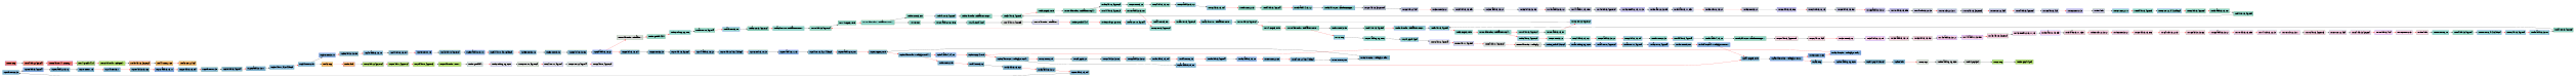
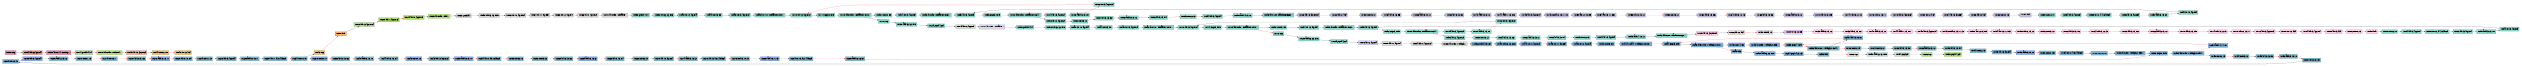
  digraph {
    rankdir=LR
    node [color=darkgreen fillcolor="/set312/5" shape=rectangle style=filled]
    edge [color=black]
    n1 [color=teal label="10204: movr2, r3"]
    n2 [color=blue label="10208: ldr r3, [sp,#4]"]
    n3 [color=teal label="1020c: add r2, r3, r2"]
    n4 [color=blue fillcolor="/set312/3" label="10160: lsl r3, r3, #6"]
    n5 [fillcolor="/set312/3" label="10164: rsb r3, r2, r3"]
    n6 [fillcolor="/set312/3" label="10168: lsl r3, r3, #2"]
    n7 [color=teal fillcolor="/set312/8" label="10180: str r2, [r3]"]
    n8 [color=teal fillcolor="/set312/8" label="10184: ldr r3, [pc,#8]"]
    n9 [color=blue fillcolor="/set312/8" label="10188: ldr r3, [r3]"]
    n10 [fillcolor="/set312/8" label="1012c: ldr r2, [r3]"]
    n11 [color=teal fillcolor="/set312/8" label="10130: movr3, r2"]
    n12 [color=blue fillcolor="/set312/8" label="10134: lsl r3, r3, #5"]
    n13 [label="101f4: movr3, r2"]
    n14 [color=teal label="101f8: lsl r3, r3, #2"]
    n15 [label="101fc: add r3, r3, r2"]
    n16 [color=blue fillcolor="/set312/1" label="100e0: movr2, r0"]
    n17 [color=teal fillcolor="/set312/1" label="100e4: ldr r3, [sp,#8]"]
    n18 [color=blue fillcolor="/set312/1" label="100e8: str r2, [r4,r3,lsl#2]"]
    n19 [color=blue fillcolor="/set312/4" label="10000: nop"]
    n20 [color=teal fillcolor="/set312/4" label="10004: ldr sp, [pc,#4]"]
    n21 [color=blue fillcolor="/set312/4" label="10008: bl10014< c_entry> "]
    n22 [color=blue label="101b4: b102a4< Multiply+ 0x108> "]
    n23 [color=teal label="102a4: cmpr5, #19"]
    n24 [color=blue label="102a8: ble101b8< Multiply+ 0x1c> "]
    n25 [color=blue label="102b0: add sp, sp, #20"]
    n26 [label="102b4: pop{r4,r5,r6}"]
    n27 [color=teal label="102b8: bxlr"]
    n28 [fillcolor="/set312/8" label="10158: rsb r2, r3, r2"]
    n29 [color=teal fillcolor="/set312/8" label="1015c: movr3, r2"]
    n30 [fillcolor="/set312/8" label="10160: lsl r3, r3, #6"]
    n31 [color=teal label="10284: str r3, [r2,r4,lsl#2]"]
    n32 [label="10288: add r6, r6, #1"]
    n33 [label="1028c: cmpr6, #19"]
    n34 [fillcolor="/set312/3" label="10144: add r1, r3, #81"]
    n35 [fillcolor="/set312/3" label="10148: ldr r3, [pc,#72]"]
    n36 [color=blue fillcolor="/set312/3" label="1014c: smull r2, r3, r1, r3"]
    n37 [label="1024c: ldr r3, [sp,#12]"]
    n38 [color=blue label="10250: add r3, r3, r0"]
    n39 [color=teal label="10254: ldr r0, [r3,r6,lsl#2]"]
    n40 [fillcolor="/set312/1" label="100d4: ldr r3, [sp,#4]"]
    n41 [color=blue fillcolor="/set312/1" label="100d8: add r4, r3, r2"]
    n42 [color=blue fillcolor="/set312/1" label="100dc: bl10128< RandomInteger> "]
    n43 [color=teal label="10220: lsl r3, r3, #4"]
    n44 [label="10224: movr1, r3"]
    n45 [label="10228: ldr r3, [sp,#4]"]
    n46 [color=blue label="10248: movr0, r3"]
    n47 [label="10200: lsl r3, r3, #4"]
    n48 [color=teal label="102ac: nop"]
    n49 [color=blue label="101b8: movr4, #0"]
    n50 [color=teal label="10210: movr1, r5"]
    n51 [color=teal label="10214: movr3, r1"]
    n52 [color=teal fillcolor="/set312/9" label="10058: push{lr}"]
    n53 [color=blue fillcolor="/set312/9" label="1005c: sub sp, sp, #20"]
    n54 [fillcolor="/set312/9" label="10060: str r0, [sp,#12]"]
    n55 [fillcolor="/set312/9" label="10074: ldr r0, [sp,#8]"]
    n56 [color=blue fillcolor="/set312/9" label="10078: bl10098< Initialize> "]
    n57 [color=teal fillcolor="/set312/1" label="10098: push{r4,lr}"]
    n58 [label="101cc: add r3, r3, r2"]
    n59 [label="101d0: lsl r3, r3, #4"]
    n60 [color=teal label="101d4: movr2, r3"]
    n61 [color=teal fillcolor="/set312/1" label="100c0: movr3, r2"]
    n62 [color=teal fillcolor="/set312/1" label="100c4: lsl r3, r3, #2"]
    n63 [color=teal fillcolor="/set312/1" label="100c8: add r3, r3, r2"]
    n64 [color=teal label="10258: movip, r6"]
    n65 [label="1025c: movr3, ip"]
    n66 [fillcolor="/set312/1" label="100b4: str r3, [sp,#8]"]
    n67 [color=blue fillcolor="/set312/1" label="100b8: b100f8< Initialize+ 0x60> "]
    n68 [color=blue fillcolor="/set312/1" label="100f8: ldr r3, [sp,#8]"]
    n69 [fillcolor="/set312/7" label="10030: pop{r4,pc}"]
    n70 [color=teal label="101d8: ldr r3, [sp,#4]"]
    n71 [color=blue label="101dc: add r3, r3, r2"]
    n72 [color=teal label="101e0: movr2, #0"]
    n73 [fillcolor="/set312/3" label="10134: lsl r3, r3, #5"]
    n74 [fillcolor="/set312/3" label="10138: add r3, r3, r2"]
    n75 [color=teal fillcolor="/set312/3" label="1013c: lsl r3, r3, #2"]
    n76 [color=teal fillcolor="/set312/8" label="10170: lsl r3, r3, #5"]
    n77 [color=teal fillcolor="/set312/8" label="10174: rsb r3, r2, r3"]
    n78 [color=teal fillcolor="/set312/8" label="10178: rsb r2, r3, r1"]
    n79 [color=blue fillcolor="/set312/9" label="10064: str r1, [sp,#8]"]
    n80 [color=teal fillcolor="/set312/9" label="10068: str r2, [sp,#4]"]
    n81 [color=blue fillcolor="/set312/8" label="10140: add r3, r3, r2"]
    n82 [color=blue fillcolor="/set312/8" label="10144: add r1, r3, #81"]
    n83 [fillcolor="/set312/8" label="10148: ldr r3, [pc,#72]"]
    n84 [color=blue fillcolor="/set312/1" label="100b4: str r3, [sp,#8]"]
    n85 [fillcolor="/set312/1" label="100b8: b100f8< Initialize+ 0x60> "]
    n86 [fillcolor="/set312/1" label="100f8: ldr r3, [sp,#8]"]
    n87 [color=teal fillcolor="/set312/1" label="100fc: cmpr3, #19"]
    n88 [color=teal fillcolor="/set312/1" label="10100: ble100bc< Initialize+ 0x24> "]
    n89 [color=blue fillcolor="/set312/1" label="100bc: ldr r2, [sp,#12]"]
    n90 [color=teal fillcolor="/set312/1" label="10104: ldr r3, [sp,#12]"]
    n91 [fillcolor="/set312/6" label="10048: str r2, [r3]"]
    n92 [fillcolor="/set312/6" label="1004c: nop"]
    n93 [color=blue fillcolor="/set312/6" label="10050: bxlr"]
    n94 [color=teal fillcolor="/set312/3" label="10150: asr r2, r3, #9"]
    n95 [color=teal label="101e4: str r2, [r3,r4,lsl#2]"]
    n96 [color=teal label="101e8: movr6, #0"]
    n97 [color=blue fillcolor="/set312/7" label="10014: push{r4,lr}"]
    n98 [fillcolor="/set312/3" label="10140: add r3, r3, r2"]
    n99 [color=blue fillcolor="/set312/1" label="100e8: str r2, [r4,r3,lsl#2]"]
    n100 [color=blue fillcolor="/set312/1" label="100ec: ldr r3, [sp,#8]"]
    n101 [color=blue fillcolor="/set312/1" label="100f0: add r3, r3, #1"]
    n102 [color=teal fillcolor="/set312/1" label="100ac: b10110< Initialize+ 0x78> "]
    n103 [fillcolor="/set312/1" label="10110: ldr r3, [sp,#12]"]
    n104 [fillcolor="/set312/1" label="10114: cmpr3, #19"]
    n105 [color=teal fillcolor="/set312/7" label="1002c: nop"]
    n106 [color=teal fillcolor="/set312/8" label="1016c: add r3, r3, r2"]
    n107 [color=teal fillcolor="/set312/1" label="1009c: sub sp, sp, #16"]
    n108 [fillcolor="/set312/1" label="100a0: str r0, [sp,#4]"]
    n109 [color=blue fillcolor="/set312/1" label="100a4: movr3, #0"]
    n110 [color=blue fillcolor="/set312/3" label="1016c: add r3, r3, r2"]
    n111 [color=blue fillcolor="/set312/3" label="10170: lsl r3, r3, #5"]
    n112 [fillcolor="/set312/3" label="10128: ldr r3, [pc,#100]"]
    n113 [color=teal fillcolor="/set312/3" label="1012c: ldr r2, [r3]"]
    n114 [fillcolor="/set312/3" label="10130: movr3, r2"]
    n115 [color=teal fillcolor="/set312/1" label="100a8: str r3, [sp,#12]"]
    n116 [color=blue fillcolor="/set312/1" label="100ac: b10110< Initialize+ 0x78> "]
    n117 [color=teal fillcolor="/set312/1" label="10110: ldr r3, [sp,#12]"]
    n118 [fillcolor="/set312/8" label="10164: rsb r3, r2, r3"]
    n119 [fillcolor="/set312/8" label="10168: lsl r3, r3, #2"]
    n120 [color=blue label="101a4: str r0, [sp,#12]"]
    n121 [label="101a8: str r1, [sp,#8]"]
    n122 [color=blue label="101ac: str r2, [sp,#4]"]
    n123 [fillcolor="/set312/1" label="1011c: nop"]
    n124 [color=teal fillcolor="/set312/1" label="10120: add sp, sp, #16"]
    n125 [color=teal fillcolor="/set312/1" label="10124: pop{r4,pc}"]
    n126 [label="1029c: ble101c0< Multiply+ 0x24> "]
    n127 [color=teal label="102a0: add r5, r5, #1"]
    n128 [label="101c0: movr2, r5"]
-   n129 [label="101c4: pop3, r2"]
+   n129 [label="101c4: movr3, r2"]
    n130 [color=teal fillcolor="/set312/1" label="10120: add sp, sp, #16"]
    n131 [color=blue fillcolor="/set312/1" label="10124: pop{r4,pc}"]
    n132 [color=blue fillcolor="/set312/9" label="1007c: ldr r2, [sp,#4]"]
    n133 [color=teal label="1022c: add r3, r3, r1"]
    n134 [color=teal label="10230: ldr r1, [r3,r4,lsl#2]"]
    n135 [color=teal label="10234: movr0, r5"]
    n136 [fillcolor="/set312/1" label="100ec: ldr r3, [sp,#8]"]
    n137 [fillcolor="/set312/8" label="10138: add r3, r3, r2"]
    n138 [fillcolor="/set312/8" label="1013c: lsl r3, r3, #2"]
    n139 [fillcolor="/set312/8" label="10154: asr r3, r1, #31"]
    n140 [fillcolor="/set312/3" label="10158: rsb r2, r3, r2"]
    n141 [fillcolor="/set312/3" label="1015c: movr3, r2"]
    n142 [fillcolor="/set312/1" label="100fc: cmpr3, #19"]
    n143 [fillcolor="/set312/1" label="10100: ble100bc< Initialize+ 0x24> "]
    n144 [color=teal fillcolor="/set312/1" label="10104: ldr r3, [sp,#12]"]
    n145 [color=teal fillcolor="/set312/1" label="100bc: ldr r2, [sp,#12]"]
    n146 [color=blue label="1021c: add r3, r3, r1"]
    n147 [fillcolor="/set312/1" label="100f4: str r3, [sp,#8]"]
    n148 [color=teal fillcolor="/set312/1" label="1010c: str r3, [sp,#12]"]
    n149 [fillcolor="/set312/1" label="10108: add r3, r3, #1"]
    n150 [color=blue fillcolor="/set312/1" label="1010c: str r3, [sp,#12]"]
    n151 [fillcolor="/set312/1" label="10118: ble100b0< Initialize+ 0x18> "]
    n152 [color=blue fillcolor="/set312/1" label="1011c: nop"]
    n153 [color=teal fillcolor="/set312/1" label="100b0: movr3, #0"]
    n154 [fillcolor="/set312/1" label="100f0: add r3, r3, #1"]
    n155 [fillcolor="/set312/1" label="100f4: str r3, [sp,#8]"]
    n156 [color=teal fillcolor="/set312/8" label="1014c: smull r2, r3, r1, r3"]
    n157 [color=blue label="10238: movr3, r0"]
    n158 [label="1023c: lsl r3, r3, #2"]
    n159 [color=teal label="10240: add r3, r3, r0"]
    n160 [label="10298: cmpr4, #19"]
    n161 [label="10244: lsl r3, r3, #4"]
    n162 [color=teal fillcolor="/set312/1" label="1009c: sub sp, sp, #16"]
    n163 [color=blue fillcolor="/set312/9" label="10080: ldr r1, [sp,#8]"]
    n164 [color=teal fillcolor="/set312/9" label="10084: ldr r0, [sp,#12]"]
    n165 [fillcolor="/set312/9" label="10088: bl1019c< Multiply> "]
    n166 [color=blue fillcolor="/set312/1" label="100cc: lsl r3, r3, #4"]
    n167 [color=teal fillcolor="/set312/1" label="100d0: movr2, r3"]
    n168 [color=blue fillcolor="/set312/1" label="100d4: ldr r3, [sp,#4]"]
    n169 [fillcolor="/set312/1" label="100d0: movr2, r3"]
    n170 [label="10218: lsl r3, r3, #2"]
    n171 [fillcolor="/set312/9" label="10094: pop{pc}"]
    n172 [color=blue fillcolor="/set312/8" label="10150: asr r2, r3, #9"]
    n173 [fillcolor="/set312/8" label="10128: ldr r3, [pc,#100]"]
    n174 [color=blue label="10264: add r3, r3, ip"]
    n175 [label="10268: lsl r3, r3, #4"]
    n176 [label="1026c: movip, r3"]
    n177 [label="10270: ldr r3, [sp,#8]"]
    n178 [label="101b0: movr5, #0"]
    n179 [fillcolor="/set312/7" label="10028: bl10058< Test> "]
    n180 [label="10274: add r3, r3, ip"]
    n181 [color=teal label="10278: ldr r3, [r3,r4,lsl#2]"]
    n182 [color=teal fillcolor="/set312/3" label="10178: rsb r2, r3, r1"]
    n183 [fillcolor="/set312/3" label="1017c: ldr r3, [pc,#16]"]
    n184 [color=teal fillcolor="/set312/3" label="10180: str r2, [r3]"]
    n185 [color=blue label="101bc: b10298< Multiply+ 0xfc> "]
    n186 [fillcolor="/set312/1" label="10108: add r3, r3, #1"]
    n187 [fillcolor="/set312/9" label="1008c: nop"]
    n188 [color=teal fillcolor="/set312/9" label="10090: add sp, sp, #20"]
    n189 [color=blue fillcolor="/set312/9" label="1006c: ldr r0, [sp,#12]"]
    n190 [fillcolor="/set312/1" label="100b0: movr3, #0"]
    n191 [color=teal fillcolor="/set312/3" label="10184: ldr r3, [pc,#8]"]
    n192 [label="10260: lsl r3, r3, #2"]
    n193 [fillcolor="/set312/7" label="10024: ldr r0, [pc,#16]"]
    n194 [color=blue label="10294: add r4, r4, #1"]
    n195 [color=teal fillcolor="/set312/3" label="10154: asr r3, r1, #31"]
    n196 [fillcolor="/set312/1" label="100c0: movr3, r2"]
    n197 [fillcolor="/set312/1" label="100c4: lsl r3, r3, #2"]
    n198 [color=blue fillcolor="/set312/1" label="100c8: add r3, r3, r2"]
    n199 [color=blue fillcolor="/set312/7" label="1001c: ldr r2, [pc,#16]"]
    n200 [label="101ec: b1028c< Multiply+ 0xf0> "]
    n201 [color=teal label="10290: ble101f0< Multiply+ 0x54> "]
    n202 [fillcolor="/set312/3" label="10174: rsb r3, r2, r3"]
    n203 [label="1027c: mul r3, r0, r3"]
    n204 [color=blue label="10280: add r3, r1, r3"]
    n205 [label="1019c: push{r4,r5,r6}"]
    n206 [color=teal fillcolor="/set312/1" label="100d8: add r4, r3, r2"]
    n207 [fillcolor="/set312/9" label="10070: bl10098< Initialize> "]
    n208 [fillcolor="/set312/7" label="10018: bl10040< InitSeed> "]
    n209 [color=blue fillcolor="/set312/6" label="10040: ldr r3, [pc,#12]"]
    n210 [fillcolor="/set312/6" label="10044: movr2, #0"]
    n211 [color=teal label="101f0: movr2, r5"]
    n212 [color=teal label="101a0: sub sp, sp, #20"]
    n213 [fillcolor="/set312/1" label="10098: push{r4,lr}"]
    n214 [color=blue fillcolor="/set312/1" label="100cc: lsl r3, r3, #4"]
    n215 [fillcolor="/set312/1" label="100a8: str r3, [sp,#12]"]
    n216 [color=teal fillcolor="/set312/8" label="1018c: movr0, r3"]
    n217 [fillcolor="/set312/8" label="10190: bxlr"]
    n218 [color=teal fillcolor="/set312/1" label="100e0: movr2, r0"]
    n219 [color=blue fillcolor="/set312/7" label="10020: ldr r1, [pc,#16]"]
    n220 [fillcolor="/set312/1" label="100e4: ldr r3, [sp,#8]"]
    n221 [fillcolor="/set312/1" label="10118: ble100b0< Initialize+ 0x18> "]
    n222 [fillcolor="/set312/8" label="1017c: ldr r3, [pc,#16]"]
    n223 [color=teal fillcolor="/set312/3" label="10188: ldr r3, [r3]"]
    n224 [color=blue fillcolor="/set312/3" label="1018c: movr0, r3"]
    n225 [fillcolor="/set312/3" label="10190: bxlr"]
    n226 [fillcolor="/set312/1" label="100dc: bl10128< RandomInteger> "]
    n227 [fillcolor="/set312/1" label="10114: cmpr3, #19"]
    n228 [color=blue fillcolor="/set312/1" label="100a0: str r0, [sp,#4]"]
    n229 [color=teal fillcolor="/set312/1" label="100a4: movr3, #0"]
    n230 [label="101c8: lsl r3, r3, #2"]
    n1 -> n2
    n2 -> n3
    n3 -> n50
    n4 -> n5 [color=red]
    n5 -> n6
    n6 -> n110 [color=red]
    n7 -> n8
    n8 -> n9 [color=red]
    n9 -> n216 [color=red]
    n10 -> n11 [color=red]
    n11 -> n12
    n12 -> n137
    n13 -> n14
    n14 -> n15 [color=red]
    n15 -> n47 [color=red]
    n16 -> n17 [color=red]
    n17 -> n18
    n18 -> n136 [color=red]
    n19 -> n20
    n20 -> n21 [color=red]
    n21 -> n97 [color=red]
    n22 -> n23 [color=red]
    n23 -> n24
    n24 -> n48 [color=red]
    n24 -> n49 [color=red]
    n25 -> n26
    n26 -> n27
    n27 -> n187 [color=red]
    n28 -> n29 [color=red]
    n29 -> n30 [color=red]
    n30 -> n118 [color=red]
    n31 -> n32 [color=red]
    n32 -> n33 [color=red]
    n33 -> n201 [color=red]
    n34 -> n35
    n35 -> n36
    n36 -> n94
    n37 -> n38
    n38 -> n39 [color=red]
    n39 -> n64 [color=red]
    n40 -> n41 [color=red]
    n41 -> n42
    n42 -> n112
    n43 -> n44 [color=red]
    n44 -> n45
    n45 -> n133 [color=red]
    n46 -> n37
    n47 -> n1
    n48 -> n25
    n49 -> n185 [color=red]
    n50 -> n51 [color=red]
    n51 -> n170 [color=red]
    n52 -> n53 [color=red]
    n53 -> n54
    n54 -> n79 [color=red]
    n55 -> n56
    n56 -> n57 [color=red]
    n57 -> n162 [color=red]
    n58 -> n59
    n59 -> n60 [color=red]
    n60 -> n70 [color=red]
    n61 -> n62
    n62 -> n63 [color=red]
    n63 -> n166 [color=red]
    n64 -> n65
    n65 -> n192
    n66 -> n67 [color=red]
    n67 -> n68
    n68 -> n87 [color=red]
    n70 -> n71
    n71 -> n72 [color=red]
    n72 -> n95 [color=red]
    n73 -> n74
    n74 -> n75
    n75 -> n98 [color=red]
    n76 -> n77 [color=red]
    n77 -> n78
    n78 -> n222
    n79 -> n80
    n80 -> n189 [color=red]
    n81 -> n82
    n82 -> n83 [color=red]
    n83 -> n156
    n84 -> n85
    n85 -> n86
    n86 -> n142 [color=red]
    n87 -> n88 [color=red]
    n88 -> n89 [color=red]
    n88 -> n90 [color=red]
    n89 -> n61 [color=red]
    n90 -> n149
    n92 -> n93 [color=red]
    n93 -> n199
    n94 -> n195
    n95 -> n96
    n96 -> n200
    n97 -> n208 [color=red]
    n98 -> n34
    n99 -> n100 [color=red]
    n100 -> n101 [color=red]
    n101 -> n147
    n102 -> n103
    n103 -> n104
    n104 -> n221 [color=red]
    n105 -> n69
    n106 -> n76 [color=red]
    n107 -> n108
    n108 -> n109 [color=red]
    n109 -> n215
    n110 -> n111
    n111 -> n202
    n112 -> n113
    n113 -> n114 [color=red]
    n114 -> n73
    n115 -> n116 [color=red]
    n116 -> n117
    n117 -> n227 [color=red]
    n118 -> n119 [color=red]
    n119 -> n106 [color=red]
    n120 -> n121 [color=red]
    n121 -> n122
    n122 -> n178
    n123 -> n124
    n124 -> n125
    n125 -> n55
    n126 -> n127
    n126 -> n128 [color=red]
    n127 -> n23 [color=red]
    n128 -> n129
    n129 -> n230
    n130 -> n131
    n131 -> n132
    n132 -> n163 [color=red]
    n133 -> n134
    n134 -> n135 [color=red]
    n135 -> n92
    n135 -> n157
    n136 -> n154 [color=red]
    n137 -> n138
    n138 -> n81
    n139 -> n28 [color=red]
    n140 -> n141 [color=red]
    n141 -> n4
    n142 -> n143
    n143 -> n144 [color=red]
    n143 -> n145
    n144 -> n186 [color=red]
    n145 -> n196
    n146 -> n43 [color=red]
    n147 -> n68
    n148 -> n103 [color=red]
    n149 -> n150 [color=red]
    n150 -> n117
    n151 -> n152 [color=red]
    n151 -> n153
    n152 -> n130
    n153 -> n66
    n154 -> n155
    n155 -> n86
    n156 -> n172
    n157 -> n158 [color=red]
    n158 -> n159 [color=red]
    n159 -> n161
    n160 -> n126 [color=red]
    n161 -> n46 [color=red]
    n162 -> n228 [color=red]
    n163 -> n164 [color=red]
    n164 -> n165 [color=red]
    n165 -> n205
    n166 -> n167
    n167 -> n168 [color=red]
    n168 -> n206
    n169 -> n40
    n170 -> n146 [color=red]
    n171 -> n105
    n172 -> n139
    n173 -> n10
    n174 -> n175 [color=red]
    n175 -> n176
    n176 -> n177
    n177 -> n180 [color=red]
    n178 -> n22 [color=red]
    n179 -> n52
    n180 -> n181
    n181 -> n203 [color=red]
    n182 -> n183
    n183 -> n184 [color=red]
    n184 -> n191 [color=red]
    n185 -> n160 [color=red]
    n186 -> n148 [color=red]
    n187 -> n188
    n188 -> n171
-   n174 -> n207 [color=red]
+   n189 -> n207 [color=red]
    n190 -> n84
    n191 -> n223
    n192 -> n174
    n193 -> n179
    n194 -> n160 [color=red]
    n195 -> n140 [color=red]
    n196 -> n197
    n197 -> n198
    n198 -> n214
    n199 -> n219 [color=red]
    n200 -> n33
    n201 -> n194 [color=red]
    n201 -> n211 [color=red]
    n202 -> n182 [color=red]
    n203 -> n204
    n204 -> n31
    n205 -> n212
    n206 -> n226
    n207 -> n213 [color=red]
    n208 -> n209
    n209 -> n210
    n210 -> n91 [color=red]
    n211 -> n13 [color=red]
    n212 -> n120
    n213 -> n107 [color=red]
    n214 -> n169 [color=red]
    n215 -> n102 [color=red]
    n216 -> n217 [color=red]
    n217 -> n218
    n218 -> n220
    n219 -> n193 [color=red]
    n220 -> n99
    n221 -> n123
    n221 -> n190
    n222 -> n7
    n223 -> n224 [color=red]
    n224 -> n225
    n225 -> n16
    n226 -> n173
    n227 -> n151 [color=red]
    n228 -> n229 [color=red]
    n229 -> n115 [color=red]
    n230 -> n58 [color=red]
  }
